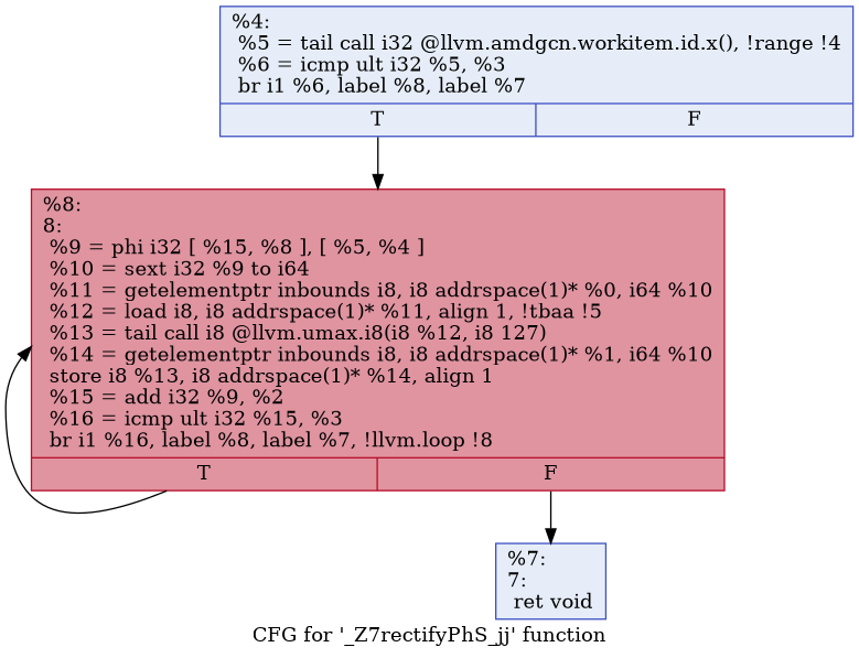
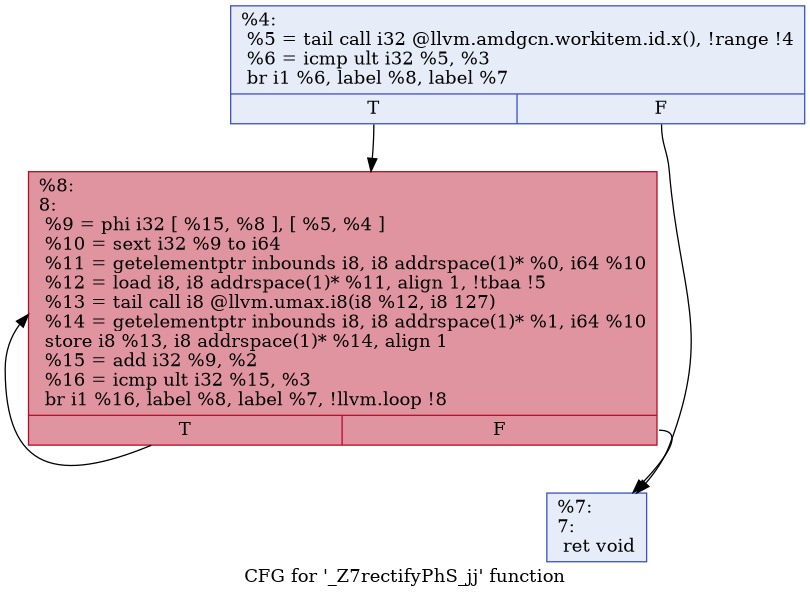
  digraph {
    label="CFG for '_Z7rectifyPhS_jj' function"
    node [color="#3d50c3ff" fillcolor="#c7d7f070" shape=record style=filled]
    edge [tailport=s0]
    n1 [label="{%4:\l  %5 = tail call i32 @llvm.amdgcn.workitem.id.x(), !range !4\l  %6 = icmp ult i32 %5, %3\l  br i1 %6, label %8, label %7\l|{<s0>T|<s1>F}}"]
    n2 [color="#b70d28ff" fillcolor="#b70d2870" label="{%8:\l8:                                                \l  %9 = phi i32 [ %15, %8 ], [ %5, %4 ]\l  %10 = sext i32 %9 to i64\l  %11 = getelementptr inbounds i8, i8 addrspace(1)* %0, i64 %10\l  %12 = load i8, i8 addrspace(1)* %11, align 1, !tbaa !5\l  %13 = tail call i8 @llvm.umax.i8(i8 %12, i8 127)\l  %14 = getelementptr inbounds i8, i8 addrspace(1)* %1, i64 %10\l  store i8 %13, i8 addrspace(1)* %14, align 1\l  %15 = add i32 %9, %2\l  %16 = icmp ult i32 %15, %3\l  br i1 %16, label %8, label %7, !llvm.loop !8\l|{<s0>T|<s1>F}}"]
    n3 [label="{%7:\l7:                                                \l  ret void\l}"]
    n1 -> n2
+   n1 -> n3 [tailport=s1]
    n2 -> n2
    n2 -> n3 [tailport=s1]
  }
